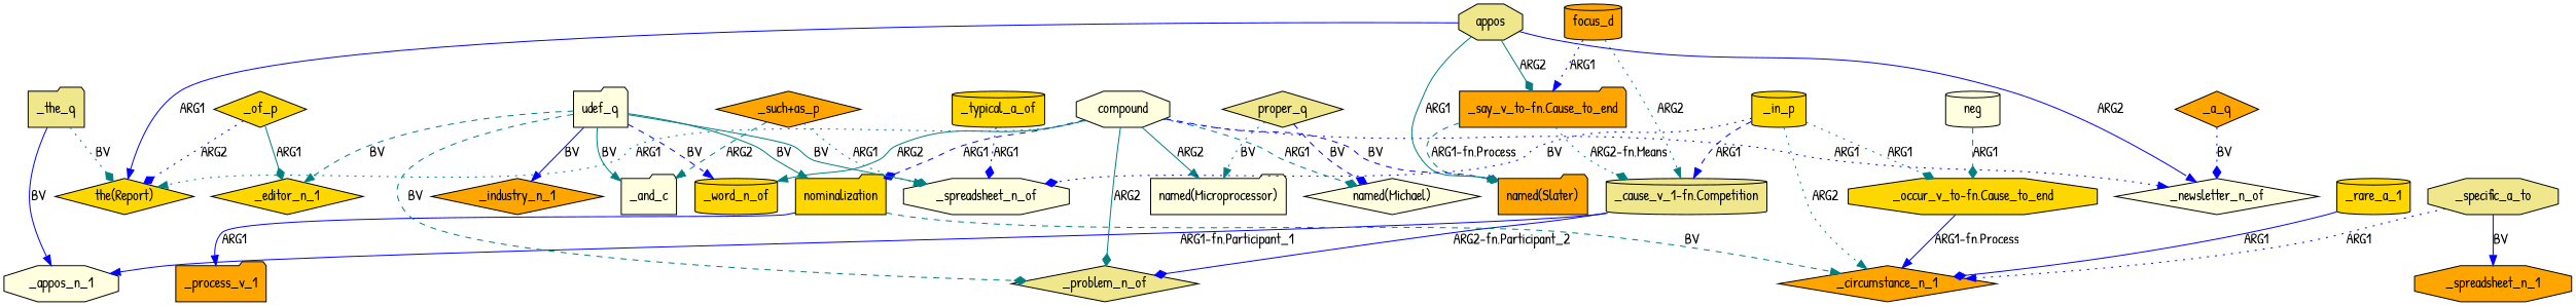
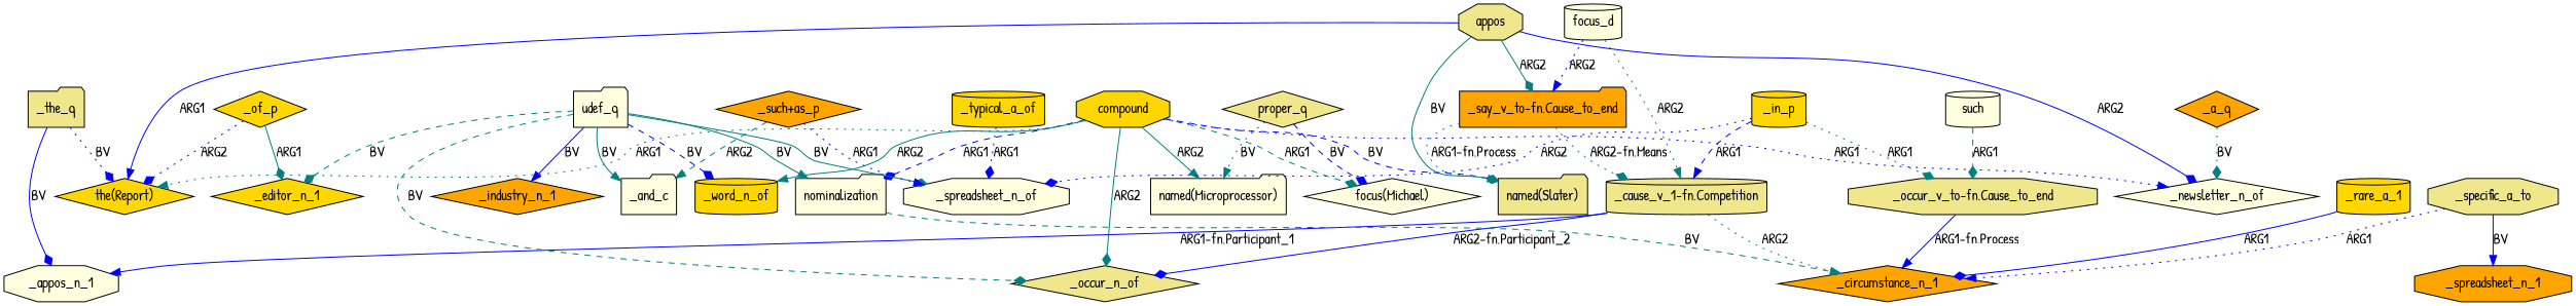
  digraph {
    fontname="Patrick Hand"
    node [fillcolor=lightyellow fontname="Patrick Hand" shape=diamond style=filled]
    edge [arrowhead=normal color=blue fontname="Patrick Hand" style=solid]
    "_cause_v_1-fn.Competition" [fillcolor=khaki shape=cylinder]
    n2 [label=_appos_n_1 shape=octagon]
-   _problem_n_of [fillcolor=khaki]
-   compound [shape=octagon]
+   _problem_n_of [fillcolor=khaki label=_occur_n_of]
+   compound [fillcolor=gold shape=octagon]
    _newsletter_n_of
-   "named(Michael)"
-   nominalization [fillcolor=gold shape=folder]
-   "named(Slater)" [fillcolor=orange shape=folder]
+   "named(Michael)" [label="focus(Michael)"]
+   nominalization [shape=folder]
+   "named(Slater)" [fillcolor=khaki shape=folder]
    n9 [fillcolor=gold label="the(Report)"]
    _word_n_of [fillcolor=gold shape=cylinder]
    "named(Microprocessor)" [shape=folder]
    _industry_n_1 [fillcolor=orange]
    _circumstance_n_1 [fillcolor=orange]
-   _process_v_1 [fillcolor=orange shape=folder]
    _a_q [fillcolor=orange]
    udef_q [shape=folder]
    n17 [label=_spreadsheet_n_of shape=octagon]
    _and_c [shape=folder]
    _editor_n_1 [fillcolor=gold]
    _spreadsheet_n_1 [fillcolor=orange shape=octagon]
    _rare_a_1 [fillcolor=gold shape=cylinder]
-   focus_d [fillcolor=orange shape=cylinder]
+   focus_d [shape=cylinder]
    "_say_v_to-fn.Cause_to_end" [fillcolor=orange shape=folder]
    "_such+as_p" [fillcolor=orange]
    _the_q [fillcolor=khaki shape=folder]
    appos [fillcolor=khaki shape=octagon]
    proper_q [fillcolor=khaki]
    _in_p [fillcolor=gold shape=cylinder]
-   "_occur_v_to-fn.Cause_to_end" [fillcolor=gold shape=octagon]
+   "_occur_v_to-fn.Cause_to_end" [fillcolor=khaki shape=octagon]
    _typical_a_of [fillcolor=gold shape=cylinder]
    _of_p [fillcolor=gold]
    _specific_a_to [fillcolor=khaki shape=octagon]
-   neg [shape=cylinder]
+   neg [shape=cylinder label=such]
    "_cause_v_1-fn.Competition" -> n2 [label="ARG1-fn.Participant_1"]
    "_cause_v_1-fn.Competition" -> _problem_n_of [arrowhead=diamond label="ARG2-fn.Participant_2"]
    compound -> _problem_n_of [arrowhead=diamond color=teal label=ARG2]
    compound -> _newsletter_n_of [label=ARG1 style=dotted]
    compound -> "named(Michael)" [arrowhead=diamond color=teal label=ARG1 style=dashed]
    compound -> nominalization [arrowhead=diamond label=ARG1 style=dashed]
    compound -> "named(Slater)" [arrowhead=diamond label=BV style=dashed]
    compound -> n9 [color=teal label=ARG1 style=dotted]
    compound -> _word_n_of [color=teal label=ARG2]
    compound -> "named(Microprocessor)" [color=teal label=ARG2]
    nominalization -> _circumstance_n_1 [color=teal label=BV style=dashed]
-   nominalization -> _process_v_1 [label=ARG1]
-   _a_q -> _newsletter_n_of [arrowhead=diamond label=BV style=dotted]
+   _a_q -> _newsletter_n_of [arrowhead=diamond color=teal label=BV style=dotted]
    udef_q -> _problem_n_of [arrowhead=diamond color=teal label=BV style=dashed]
    udef_q -> nominalization [color=teal label=BV]
-   udef_q -> _word_n_of [label=BV style=dashed]
+   udef_q -> _word_n_of [arrowhead=diamond label=BV style=dashed]
    udef_q -> _industry_n_1 [label=BV]
    udef_q -> n17 [arrowhead=diamond color=teal label=BV]
    udef_q -> _and_c [color=teal label=BV]
-   udef_q -> _editor_n_1 [color=teal label=BV style=dashed]
+   udef_q -> _editor_n_1 [arrowhead=diamond color=teal label=BV style=dashed]
    _rare_a_1 -> _circumstance_n_1 [arrowhead=diamond label=ARG1]
    focus_d -> "_cause_v_1-fn.Competition" [color=teal label=ARG2 style=dotted]
-   focus_d -> "_say_v_to-fn.Cause_to_end" [label=ARG1 style=dotted]
+   focus_d -> "_say_v_to-fn.Cause_to_end" [label=ARG2 style=dotted]
    "_say_v_to-fn.Cause_to_end" -> "_cause_v_1-fn.Competition" [arrowhead=diamond color=teal label="ARG2-fn.Means" style=dotted]
-   "_say_v_to-fn.Cause_to_end" -> "named(Slater)" [arrowhead=diamond color=teal label="ARG1-fn.Process" style=dashed]
-   "_such+as_p" -> n17 [color=teal label=ARG1 style=dotted]
+   "_say_v_to-fn.Cause_to_end" -> "named(Slater)" [arrowhead=diamond color=teal label="ARG1-fn.Process" style=dotted]
+   "_such+as_p" -> n17 [label=ARG1 style=dotted]
    "_such+as_p" -> _and_c [color=teal label=ARG2 style=dashed]
-   _the_q -> n2 [label=BV]
-   _the_q -> n9 [arrowhead=diamond color=teal label=BV style=dotted]
-   appos -> _newsletter_n_of [label=ARG2]
-   appos -> "named(Slater)" [color=teal label=ARG1]
+   _the_q -> n2 [arrowhead=diamond label=BV]
+   _the_q -> n9 [arrowhead=diamond label=BV style=dotted]
+   appos -> _newsletter_n_of [arrowhead=diamond label=ARG2]
+   appos -> "named(Slater)" [color=teal label=BV]
    appos -> n9 [label=ARG1]
    appos -> "_say_v_to-fn.Cause_to_end" [arrowhead=diamond color=teal label=ARG2]
    proper_q -> "named(Michael)" [arrowhead=diamond label=BV style=dashed]
    proper_q -> "named(Microprocessor)" [color=teal label=BV style=dotted]
    _in_p -> "_cause_v_1-fn.Competition" [label=ARG1 style=dashed]
-   _in_p -> _circumstance_n_1 [color=teal label=ARG2 style=dotted]
-   _in_p -> n17 [arrowhead=diamond label=BV style=dotted]
+   "_cause_v_1-fn.Competition" -> _circumstance_n_1 [color=teal label=ARG2 style=dotted]
+   _in_p -> n17 [arrowhead=diamond label=ARG2 style=dotted]
    _in_p -> "_occur_v_to-fn.Cause_to_end" [arrowhead=diamond color=teal label=ARG1 style=dotted]
    "_occur_v_to-fn.Cause_to_end" -> _circumstance_n_1 [label="ARG1-fn.Process"]
    _typical_a_of -> n17 [arrowhead=diamond label=ARG1 style=dotted]
    _of_p -> n9 [arrowhead=diamond label=ARG2 style=dotted]
    _of_p -> _editor_n_1 [arrowhead=diamond color=teal label=ARG1]
    _specific_a_to -> _circumstance_n_1 [label=ARG1 style=dotted]
    _specific_a_to -> _spreadsheet_n_1 [label=BV]
    neg -> "_occur_v_to-fn.Cause_to_end" [arrowhead=diamond color=teal label=ARG1 style=dashed]
  }
